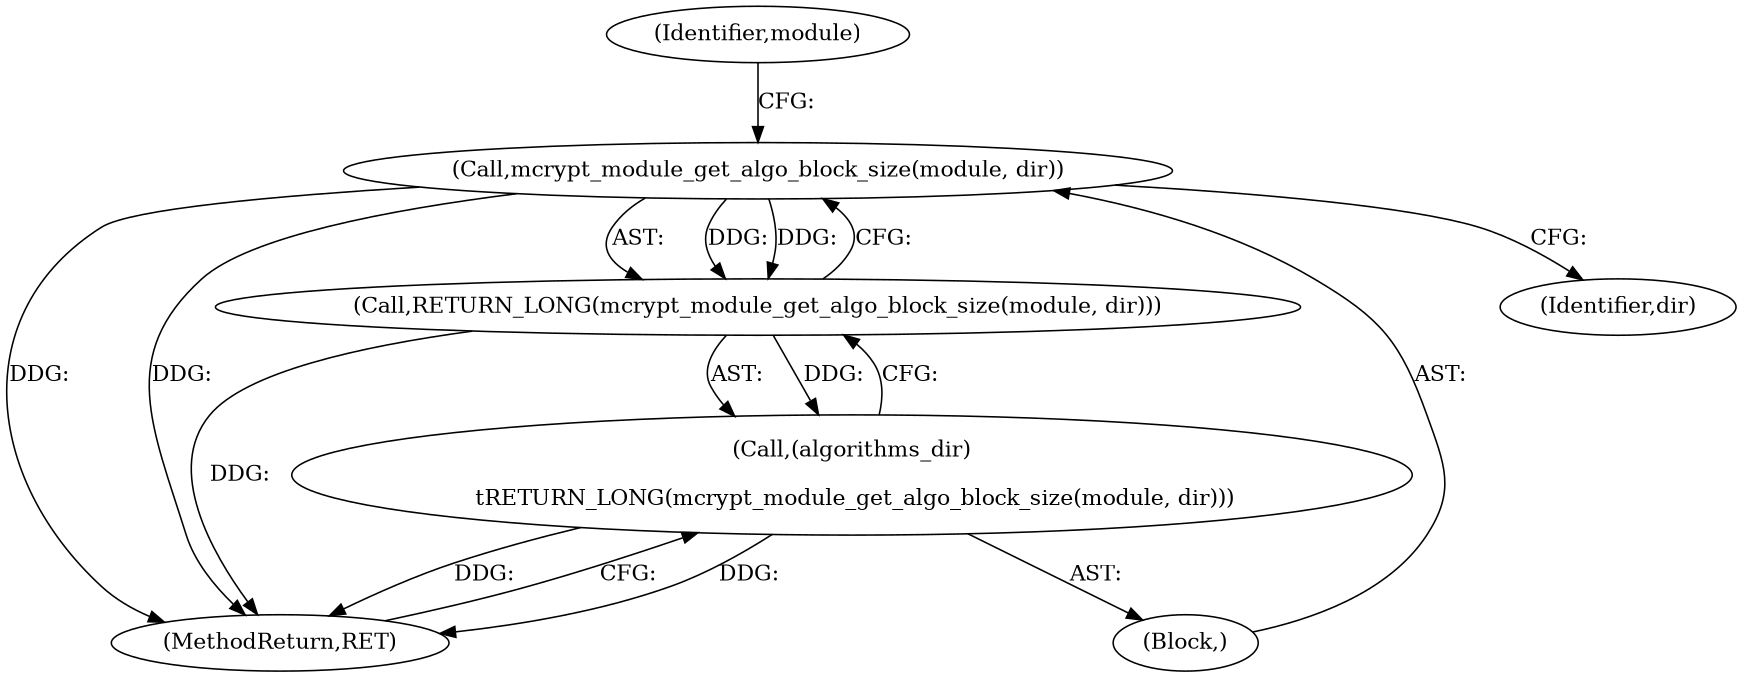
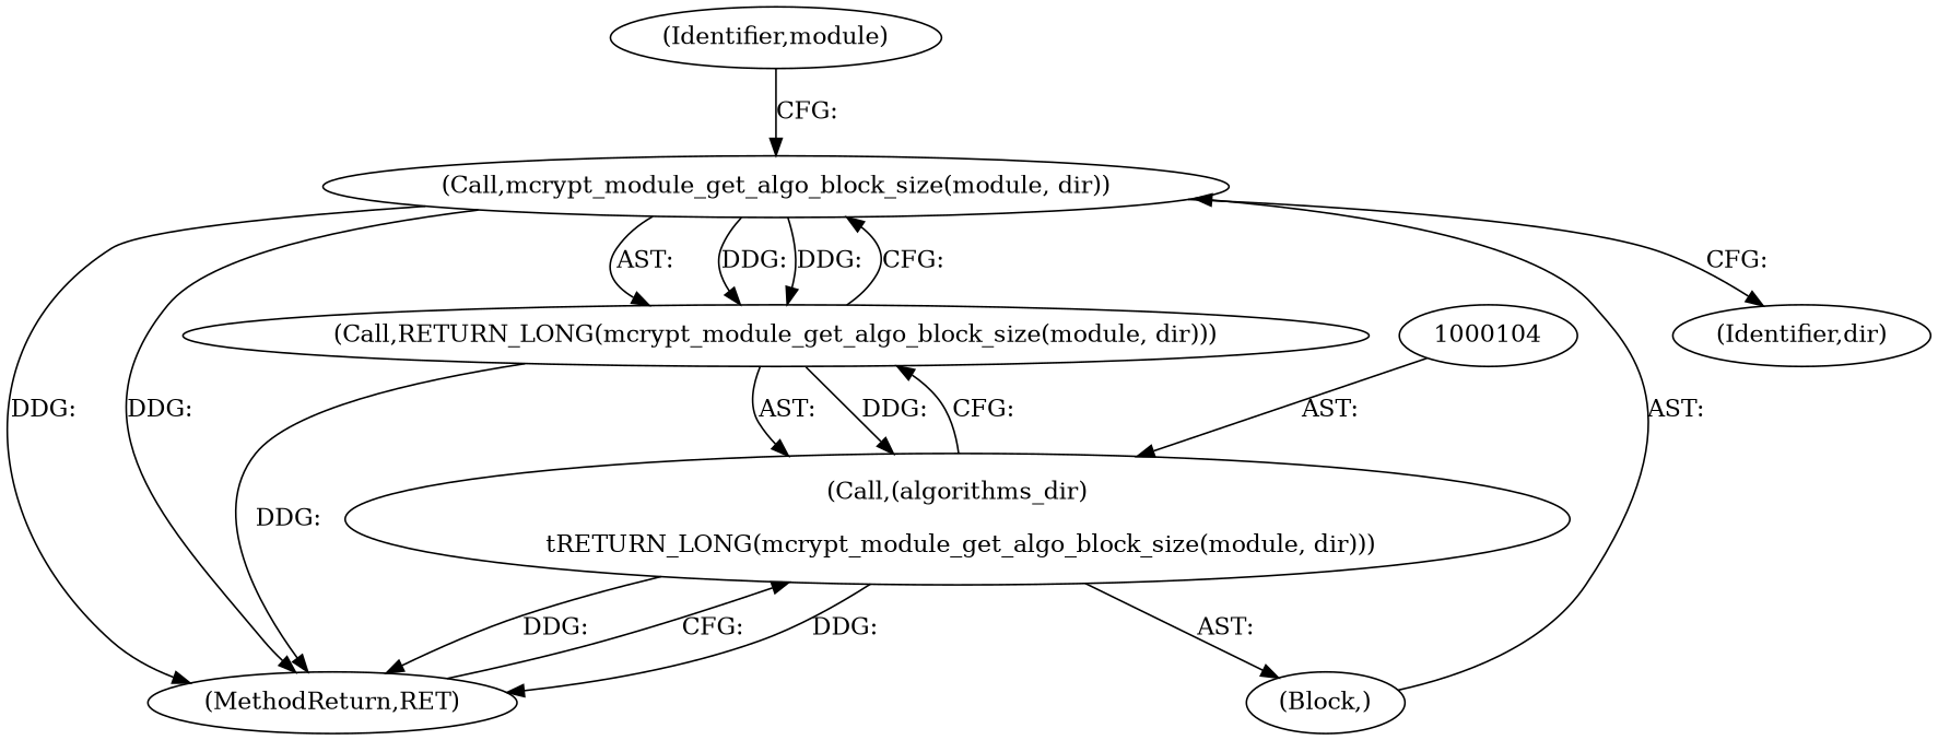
  digraph {
    n1 [label="(Call,mcrypt_module_get_algo_block_size(module, dir))"]
    n2 [label="(Call,RETURN_LONG(mcrypt_module_get_algo_block_size(module, dir)))"]
    n3 [label="(MethodReturn,RET)"]
    n4 [label="(Identifier,dir)"]
    n5 [label="(Call,(algorithms_dir)\n\n \tRETURN_LONG(mcrypt_module_get_algo_block_size(module, dir)))"]
    n6 [label="(Block,)"]
    n7 [label="(Identifier,module)"]
+   1000104
    n1 -> n2 [label="AST: "]
    n1 -> n2 [label="DDG: "]
    n1 -> n2 [label="DDG: "]
    n1 -> n3 [label="DDG: "]
    n1 -> n3 [label="DDG: "]
    n1 -> n4 [label="CFG: "]
    n2 -> n1 [label="CFG: "]
    n2 -> n3 [label="DDG: "]
    n2 -> n5 [label="AST: "]
    n2 -> n5 [label="DDG: "]
    n3 -> n5 [label="CFG: "]
    n5 -> n2 [label="CFG: "]
    n5 -> n3 [label="DDG: "]
    n5 -> n3 [label="DDG: "]
    n5 -> n6 [label="AST: "]
    n6 -> n1 [label="AST: "]
    n7 -> n1 [label="CFG: "]
+   1000104 -> n5 [label="AST: "]
  }
